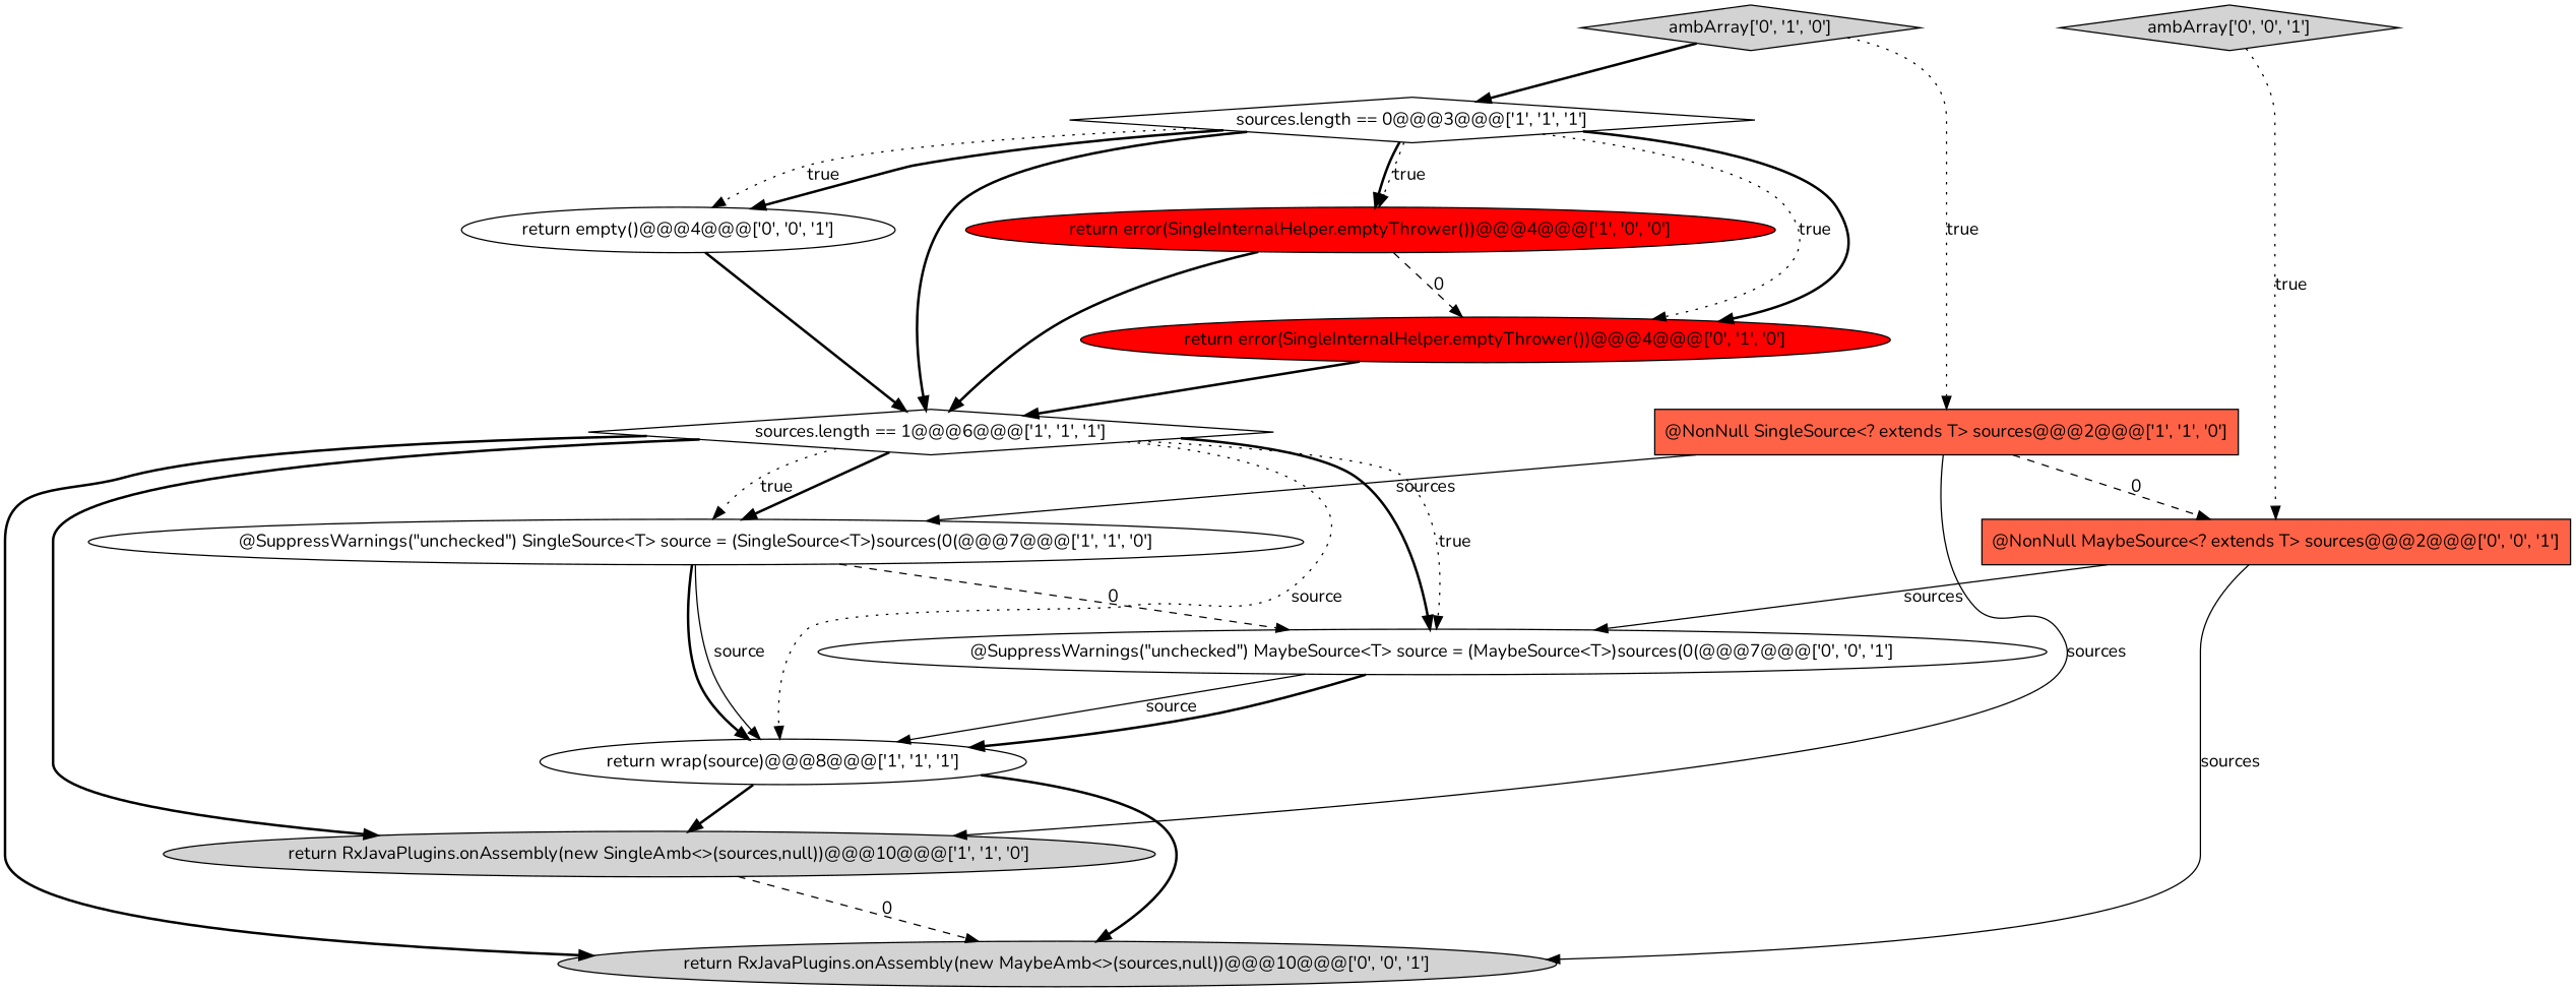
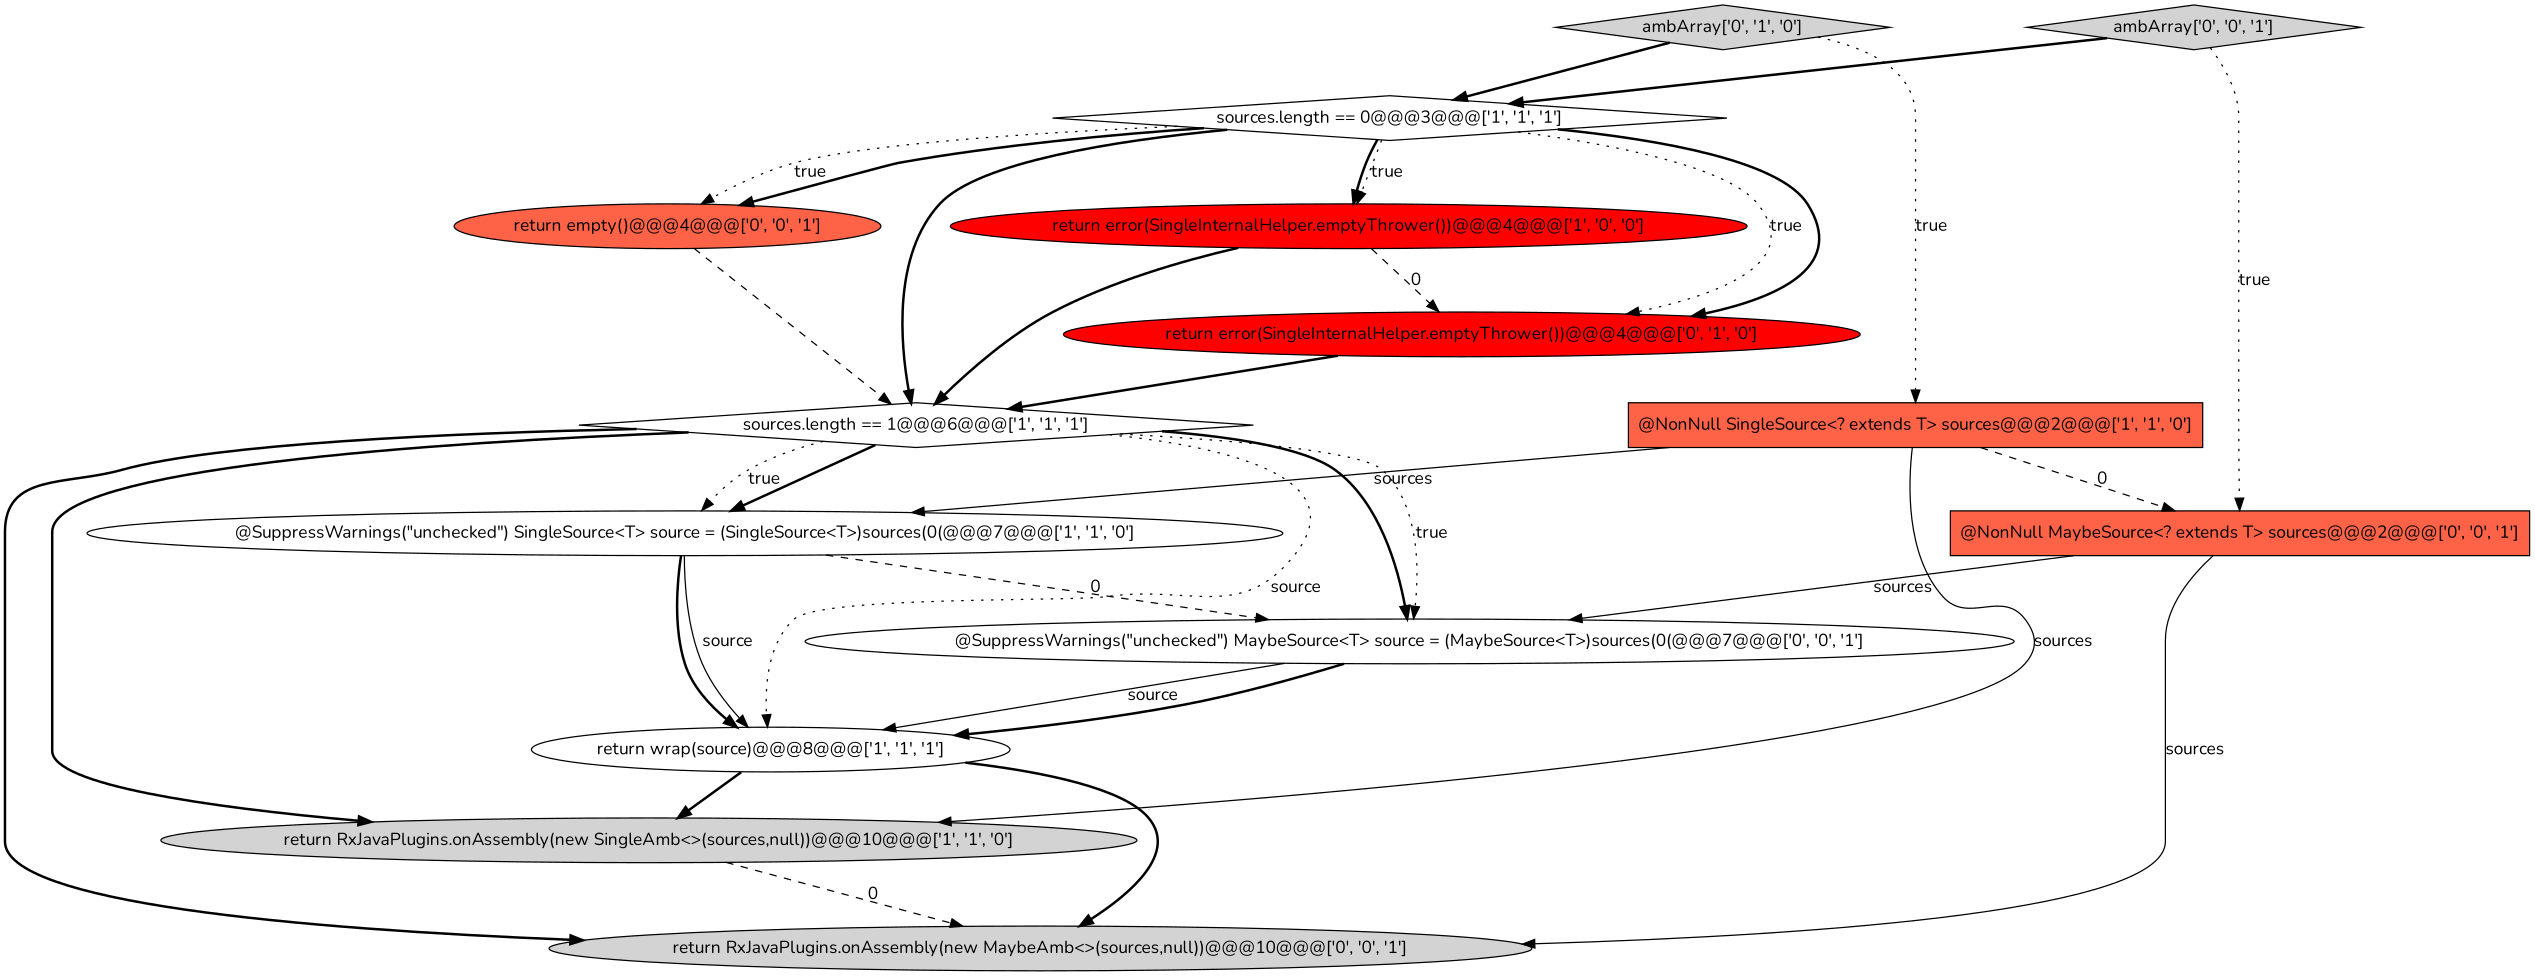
  digraph {
    fontname=Nunito
    node [fillcolor=white fontname=Nunito shape=ellipse style=filled]
    edge [fontname=Nunito style=bold]
    n1 [fillcolor=lightgray label="ambArray['0', '1', '0']" shape=diamond]
    n2 [label="sources.length == 0@@@3@@@['1', '1', '1']" shape=diamond]
    n3 [fillcolor=tomato label="@NonNull SingleSource<? extends T> sources@@@2@@@['1', '1', '0']" shape=box]
    n4 [label="sources.length == 1@@@6@@@['1', '1', '1']" shape=diamond]
    n5 [fillcolor=red label="return error(SingleInternalHelper.emptyThrower())@@@4@@@['0', '1', '0']"]
-   n6 [label="return empty()@@@4@@@['0', '0', '1']"]
+   n6 [fillcolor=tomato label="return empty()@@@4@@@['0', '0', '1']"]
    n7 [fillcolor=red label="return error(SingleInternalHelper.emptyThrower())@@@4@@@['1', '0', '0']"]
    n8 [fillcolor=lightgray label="return RxJavaPlugins.onAssembly(new SingleAmb<>(sources,null))@@@10@@@['1', '1', '0']"]
    n9 [fillcolor=tomato label="@NonNull MaybeSource<? extends T> sources@@@2@@@['0', '0', '1']" shape=box]
    n10 [label="@SuppressWarnings(\"unchecked\") SingleSource<T> source = (SingleSource<T>)sources(0(@@@7@@@['1', '1', '0']"]
    n11 [label="return wrap(source)@@@8@@@['1', '1', '1']"]
    n12 [fillcolor=lightgray label="return RxJavaPlugins.onAssembly(new MaybeAmb<>(sources,null))@@@10@@@['0', '0', '1']"]
    n13 [fillcolor=lightgray label="ambArray['0', '0', '1']" shape=diamond]
    n14 [label="@SuppressWarnings(\"unchecked\") MaybeSource<T> source = (MaybeSource<T>)sources(0(@@@7@@@['0', '0', '1']"]
    n1 -> n2
    n1 -> n3 [label=true style=dotted]
    n2 -> n4
    n2 -> n5 [label=true style=dotted]
    n2 -> n5
    n2 -> n6 [label=true style=dotted]
    n2 -> n6
    n2 -> n7 [label=true style=dotted]
    n2 -> n7
    n3 -> n8 [label=sources style=solid]
    n3 -> n9 [label=0 style=dashed]
    n3 -> n10 [label=sources style=solid]
    n4 -> n8
    n4 -> n10
    n4 -> n10 [label=true style=dotted]
    n4 -> n11 [label=source style=dotted]
    n4 -> n12
    n4 -> n14 [label=true style=dotted]
    n4 -> n14
    n5 -> n4
-   n6 -> n4
+   n6 -> n4 [style=dashed]
    n7 -> n4
    n7 -> n5 [label=0 style=dashed]
    n8 -> n12 [label=0 style=dashed]
    n9 -> n12 [label=sources style=solid]
    n9 -> n14 [label=sources style=solid]
    n10 -> n11 [label=source style=solid]
    n10 -> n11
    n10 -> n14 [label=0 style=dashed]
    n11 -> n8
    n11 -> n12
+   n13 -> n2
    n13 -> n9 [label=true style=dotted]
    n14 -> n11 [label=source style=solid]
    n14 -> n11
  }
